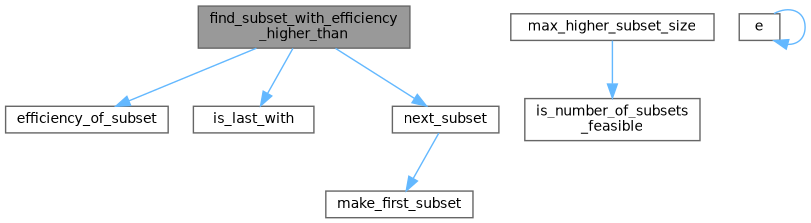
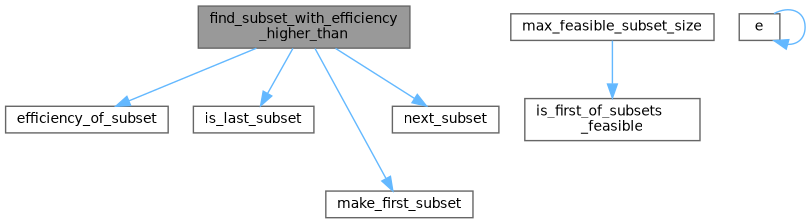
  digraph {
    rankdir=TB
    node [color=grey40 fillcolor=white fontname=Helvetica fontsize=10 shape=box style=filled]
    edge [color=steelblue1 fontname=Helvetica fontsize=10 labelfontname=Helvetica labelfontsize=10 style=solid]
    n1 [color=gray40 fillcolor=grey60 fontcolor=black height=0.2 label="find_subset_with_efficiency\l_higher_than" width=0.4]
    n2 [height=0.2 label=efficiency_of_subset width=0.4]
-   n3 [height=0.2 label=is_last_with width=0.4]
+   n3 [height=0.2 label=is_last_subset width=0.4]
    n4 [height=0.2 label=make_first_subset width=0.4]
    n5 [height=0.2 label=next_subset width=0.4]
-   n6 [height=0.2 label=max_higher_subset_size width=0.4]
-   n7 [height=0.2 label="is_number_of_subsets\l_feasible" width=0.4]
+   n6 [height=0.2 label=max_feasible_subset_size width=0.4]
+   n7 [height=0.2 label="is_first_of_subsets\l_feasible" width=0.4]
    n8 [height=0.2 label=e width=0.4]
    n1 -> n2
    n1 -> n3
-   n5 -> n4
+   n1 -> n4
    n1 -> n5
    n6 -> n7
    n8 -> n8
  }
